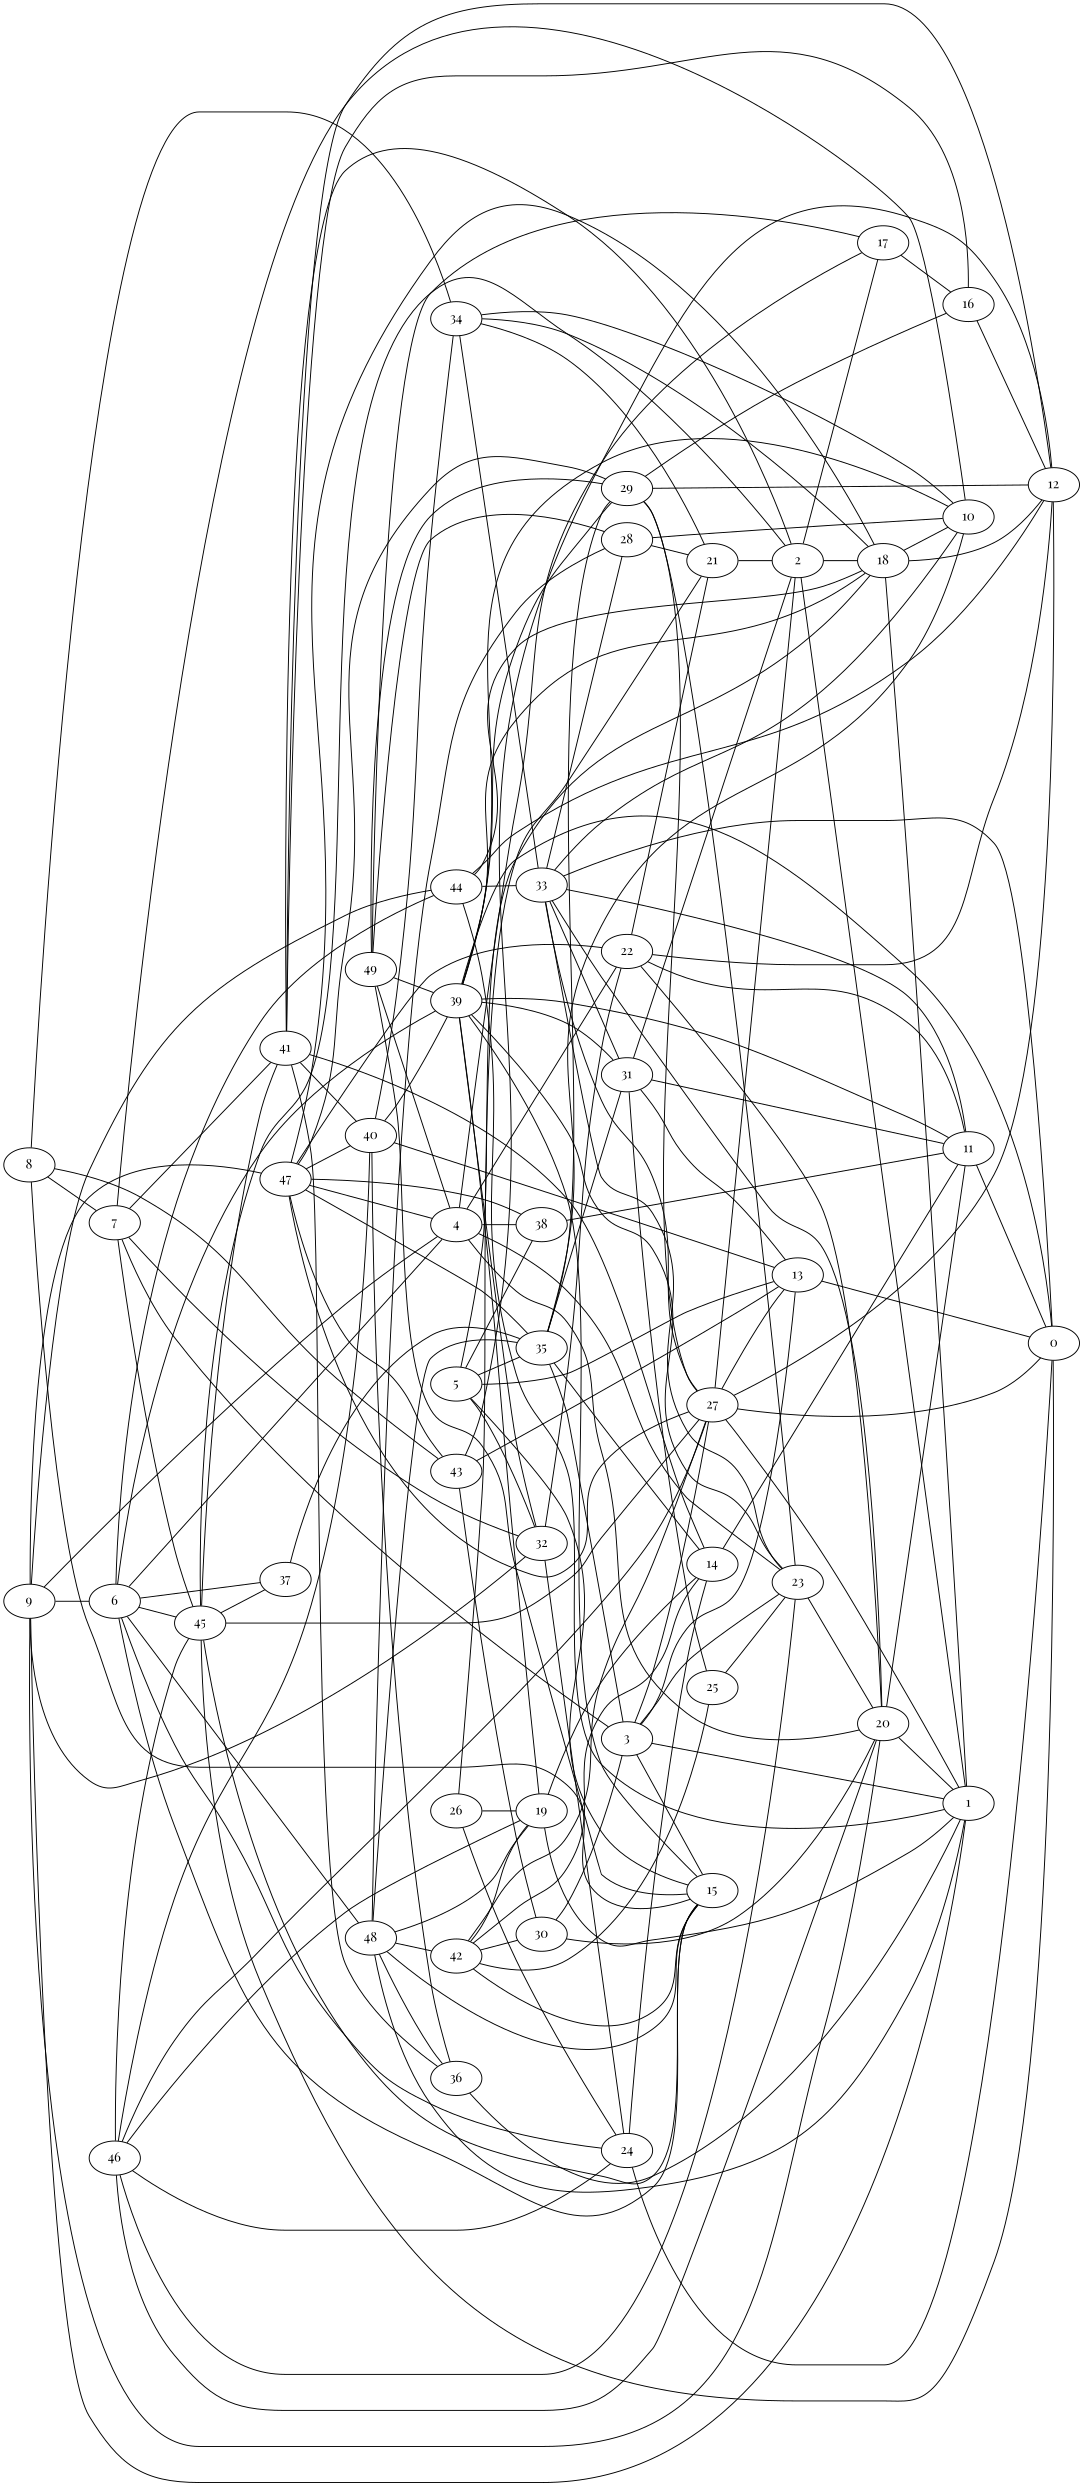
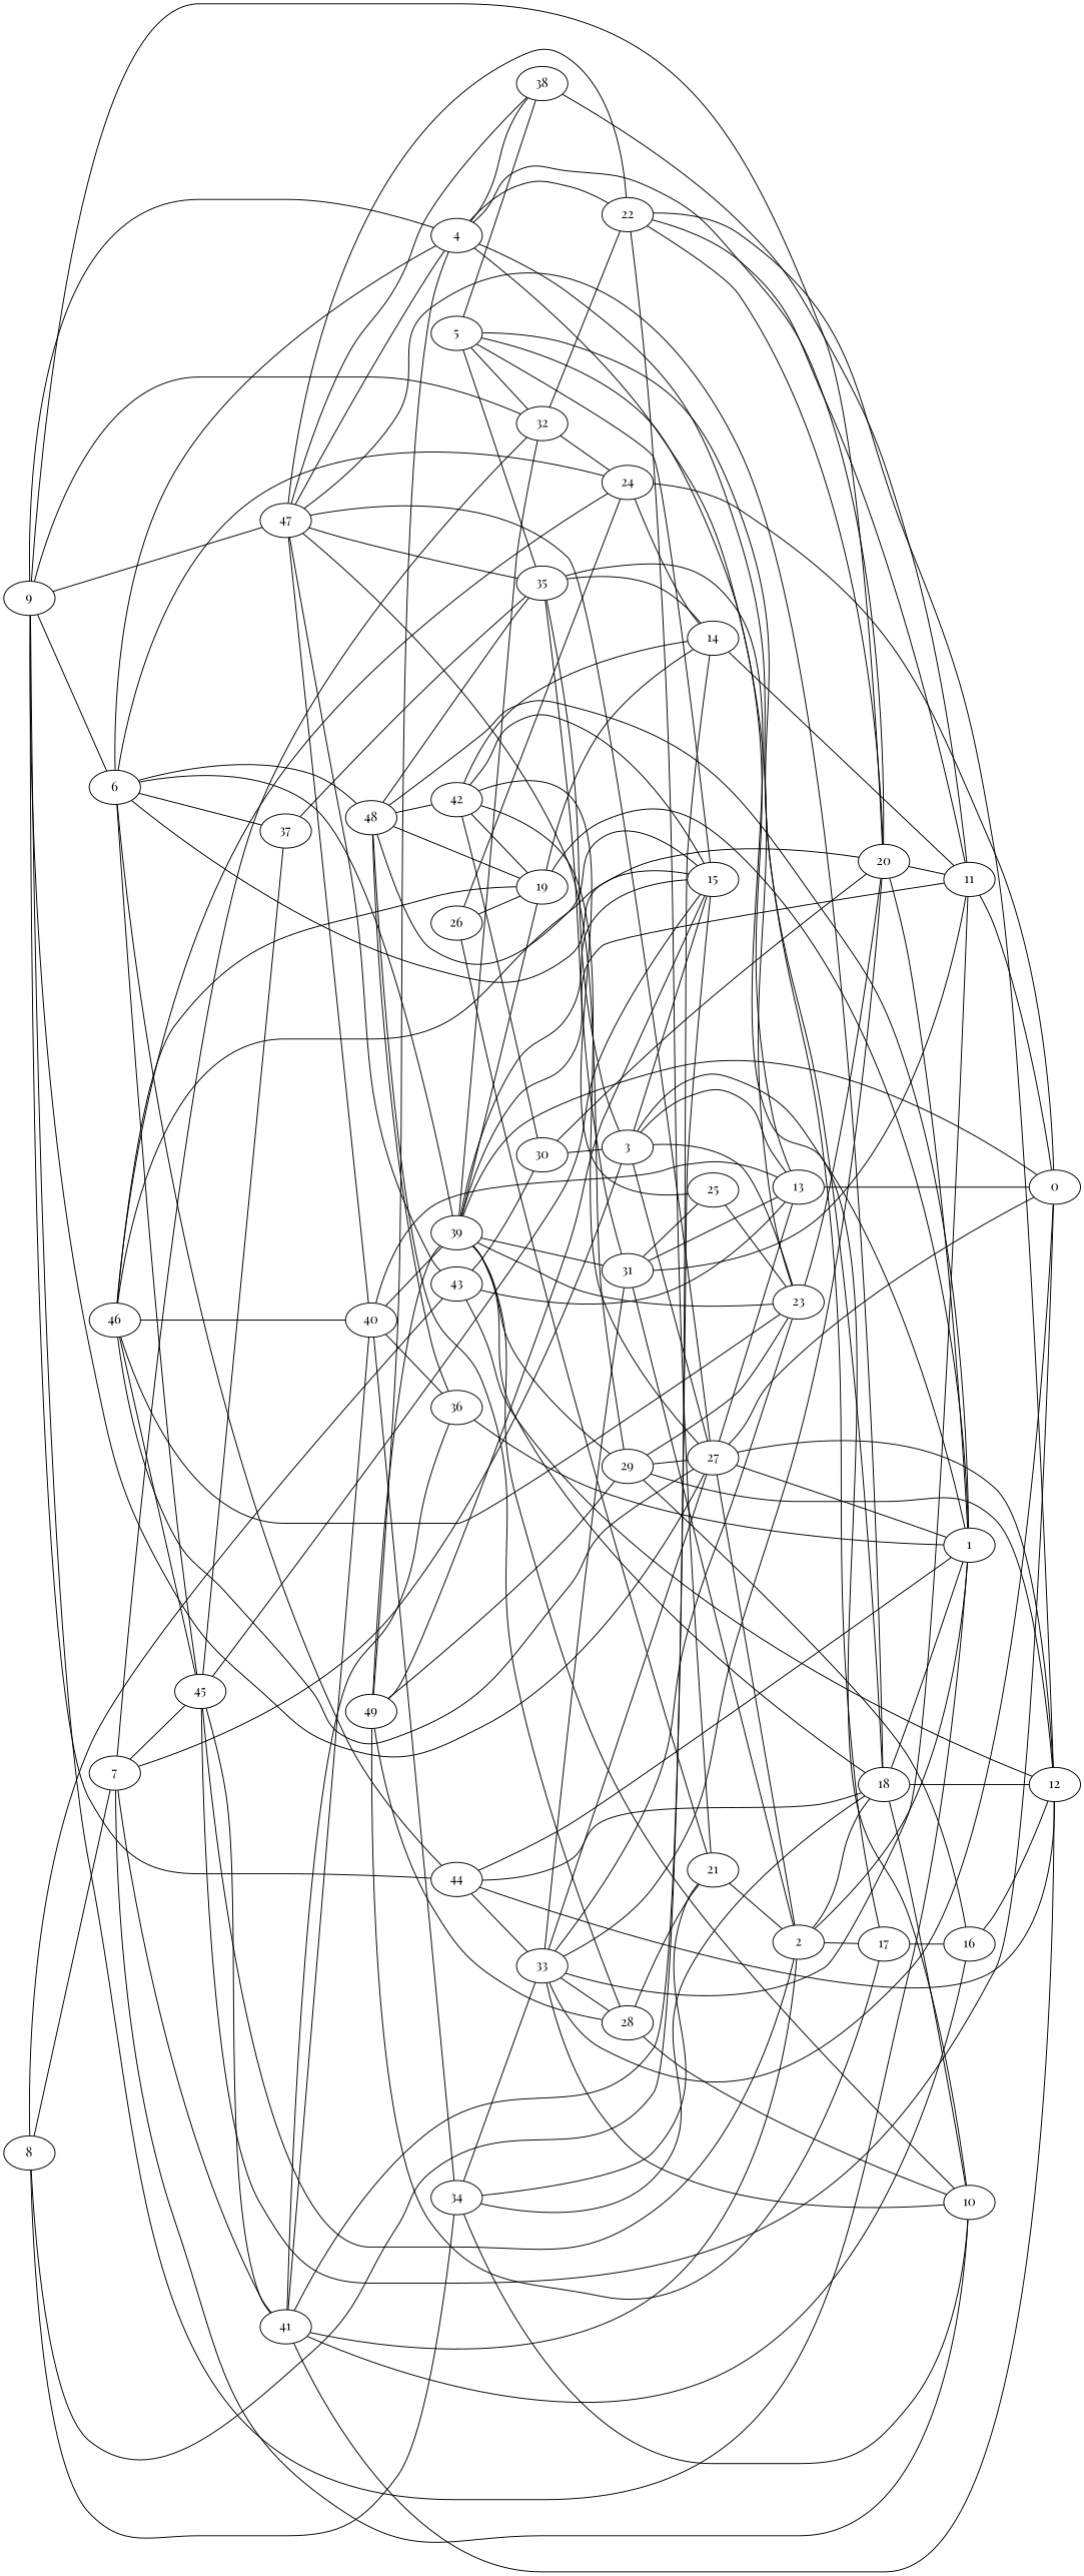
  digraph {
    fontname="Playfair Display"
    rankdir=LR
    node [fontname="Playfair Display"]
    edge [color=black dir=none fontname="Playfair Display"]
    25
    23
    20
    2
    17
    1
    18
    16
    21
    41
    36
    12
    40
    14
    34
    13
    39
    11
    28
    10
    9
    4
    47
    32
    6
    44
    38
    22
    43
    29
    27
    35
    33
    5
    15
    24
    0
    8
    7
    30
    42
    19
    49
    31
    3
    45
    37
    48
    46
    26
    subgraph sub_1 {
      25
      23
      20
      2
      17
      1
      18
      16
      21
      41
      36
      12
      40
      14
      34
      13
      39
      11
      28
      10
      9
      4
      47
      32
      6
      44
      38
      22
      43
      29
      27
      35
      33
      5
      15
      24
      0
      8
      7
      30
      42
      19
      49
      31
      3
      45
      37
      48
      46
      26
    }
    25 -> 23
    23 -> 20
    20 -> 1
    20 -> 11
    2 -> 17
    2 -> 1
    2 -> 18
    17 -> 16
    18 -> 1
    18 -> 12
    18 -> 10
    16 -> 12
    21 -> 2
    41 -> 2
    41 -> 16
    41 -> 36
    41 -> 12
    41 -> 40
    41 -> 14
    36 -> 1
    40 -> 36
    40 -> 34
    40 -> 13
    40 -> 39
    14 -> 11
    34 -> 18
    34 -> 21
    34 -> 10
    34 -> 33
    13 -> 0
    39 -> 23
    39 -> 18
    39 -> 11
    39 -> 10
    39 -> 32
    39 -> 29
    39 -> 15
    39 -> 0
    39 -> 19
    39 -> 31
    11 -> 0
    28 -> 21
    28 -> 10
    9 -> 20
    9 -> 1
    9 -> 4
    9 -> 47
    9 -> 32
    9 -> 6
    9 -> 44
    4 -> 23
    4 -> 20
    4 -> 17
    4 -> 38
    4 -> 22
    47 -> 18
    47 -> 40
    47 -> 4
    47 -> 38
    47 -> 22
    47 -> 43
    47 -> 29
    47 -> 27
    47 -> 35
    32 -> 22
    32 -> 24
    6 -> 39
    6 -> 4
    6 -> 44
    6 -> 15
    6 -> 24
    6 -> 45
    6 -> 37
    6 -> 48
    44 -> 1
    44 -> 18
    44 -> 12
    44 -> 33
    38 -> 11
    22 -> 20
    22 -> 21
    22 -> 12
    22 -> 11
    43 -> 12
    43 -> 13
    43 -> 30
    29 -> 23
    29 -> 16
    29 -> 12
    29 -> 27
    27 -> 2
    27 -> 1
    27 -> 12
    27 -> 13
    27 -> 0
    35 -> 14
    35 -> 10
-   35 -> 29
    35 -> 31
    35 -> 3
    33 -> 23
    33 -> 20
    33 -> 11
    33 -> 28
    33 -> 10
    33 -> 27
    33 -> 0
    33 -> 31
    5 -> 18
    5 -> 13
    5 -> 32
    5 -> 38
    5 -> 35
    5 -> 15
    24 -> 14
    24 -> 0
    8 -> 34
    8 -> 43
    8 -> 15
    8 -> 7
    7 -> 41
    7 -> 10
    7 -> 32
    7 -> 3
    7 -> 45
    30 -> 20
    30 -> 3
    42 -> 25
    42 -> 14
    42 -> 27
    42 -> 15
    42 -> 30
    42 -> 19
    19 -> 1
    19 -> 14
    49 -> 17
    49 -> 39
    49 -> 28
    49 -> 4
    49 -> 29
    49 -> 15
    31 -> 25
    31 -> 2
    31 -> 13
    31 -> 11
    3 -> 23
    3 -> 1
    3 -> 13
    3 -> 27
    3 -> 15
    45 -> 2
    45 -> 41
-   45 -> 27
+   9 -> 27
    45 -> 15
    45 -> 0
    45 -> 37
    37 -> 35
    48 -> 1
    48 -> 36
    48 -> 28
    48 -> 35
    48 -> 15
    48 -> 42
    48 -> 19
    46 -> 23
    46 -> 20
    46 -> 40
    46 -> 27
    46 -> 24
    46 -> 19
    46 -> 45
    26 -> 21
    26 -> 24
    26 -> 19
  }
